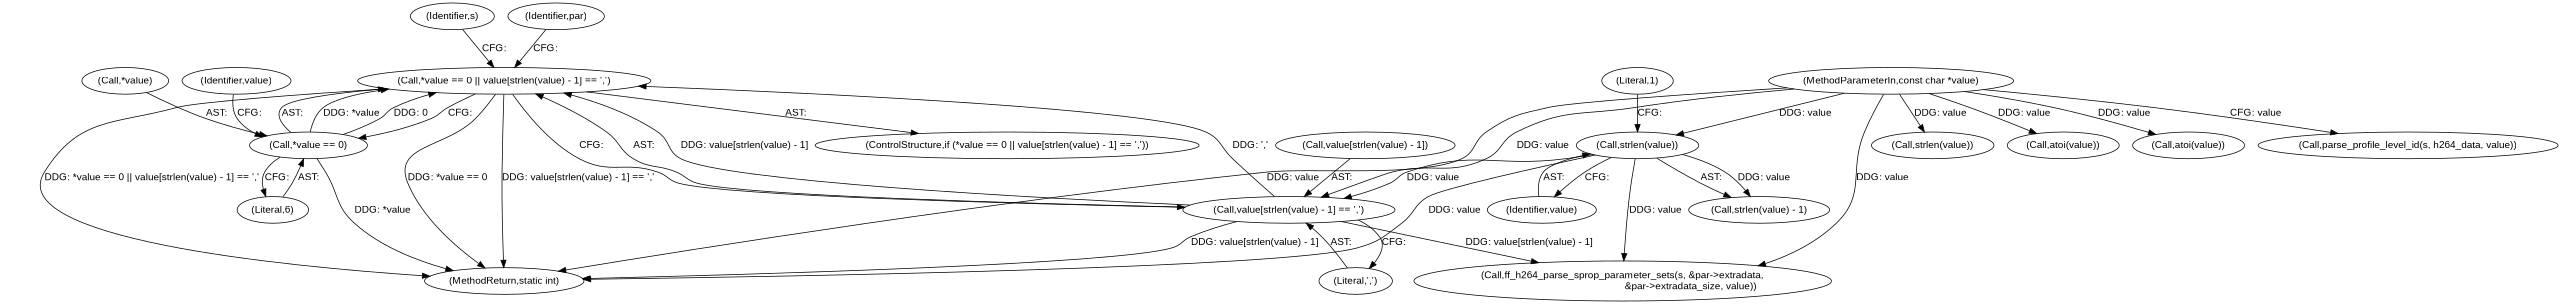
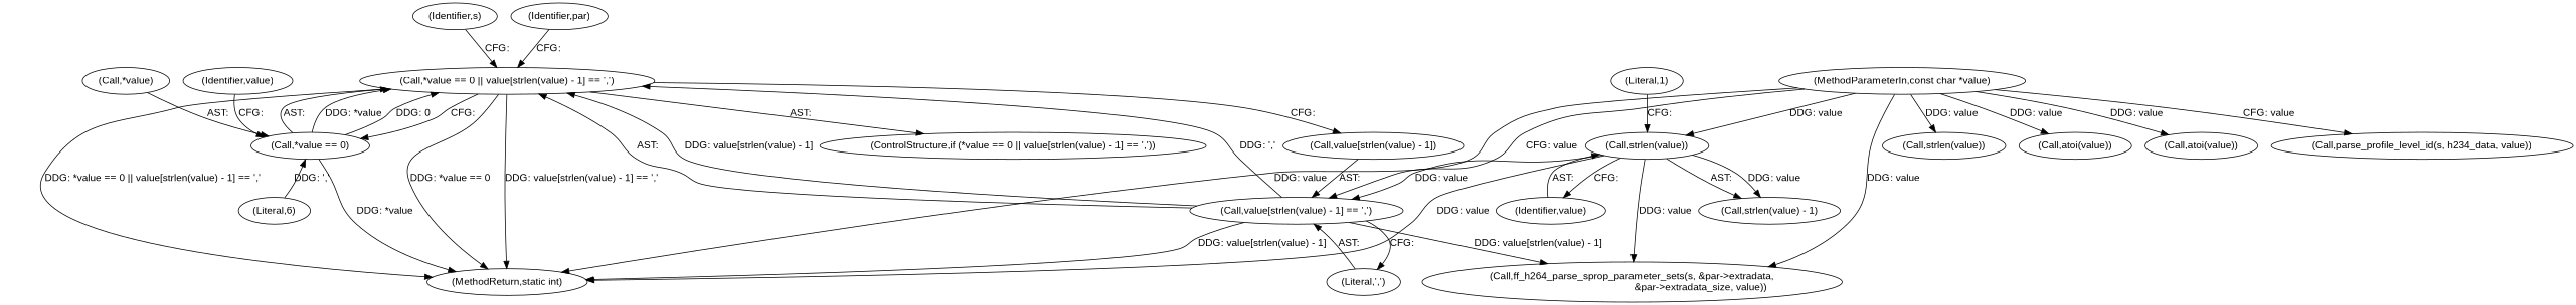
  digraph {
    fontname="Liberation Sans"
    node [fontname="Liberation Sans"]
    edge [fontname="Liberation Sans"]
    n1 [label="(Call,*value == 0 || value[strlen(value) - 1] == ',')"]
    n2 [label="(Call,*value == 0)"]
    n3 [label="(Call,value[strlen(value) - 1] == ',')"]
    n4 [label="(MethodReturn,static int)"]
    n5 [label="(ControlStructure,if (*value == 0 || value[strlen(value) - 1] == ','))"]
    n6 [label="(Literal,6)"]
    n7 [label="(Literal,',')"]
    n8 [label="(Call,ff_h264_parse_sprop_parameter_sets(s, &par->extradata,\n                                                 &par->extradata_size, value))"]
    n9 [label="(Call,strlen(value))"]
    n10 [label="(Identifier,value)"]
    n11 [label="(Call,strlen(value) - 1)"]
    n12 [label="(MethodParameterIn,const char *value)"]
    n13 [label="(Call,strlen(value))"]
    n14 [label="(Call,atoi(value))"]
    n15 [label="(Call,atoi(value))"]
-   n16 [label="(Call,parse_profile_level_id(s, h264_data, value))"]
+   n16 [label="(Call,parse_profile_level_id(s, h234_data, value))"]
    n17 [label="(Literal,1)"]
    n18 [label="(Call,*value)"]
    n19 [label="(Identifier,value)"]
    n20 [label="(Identifier,s)"]
    n21 [label="(Identifier,par)"]
    n22 [label="(Call,value[strlen(value) - 1])"]
    n1 -> n2 [label="CFG: "]
-   n1 -> n3 [label="CFG: "]
+   n1 -> n22 [label="CFG: "]
    n1 -> n4 [label="DDG: *value == 0"]
    n1 -> n4 [label="DDG: value[strlen(value) - 1] == ','"]
    n1 -> n4 [label="DDG: *value == 0 || value[strlen(value) - 1] == ','"]
    n1 -> n5 [label="AST: "]
    n2 -> n1 [label="AST: "]
    n2 -> n1 [label="DDG: *value"]
    n2 -> n1 [label="DDG: 0"]
    n2 -> n4 [label="DDG: *value"]
-   n2 -> n6 [label="CFG: "]
    n3 -> n1 [label="AST: "]
    n3 -> n1 [label="DDG: value[strlen(value) - 1]"]
    n3 -> n1 [label="DDG: ','"]
    n3 -> n4 [label="DDG: value[strlen(value) - 1]"]
    n3 -> n7 [label="CFG: "]
    n3 -> n8 [label="DDG: value[strlen(value) - 1]"]
-   n6 -> n2 [label="AST: "]
+   n6 -> n2 [label="DDG: ','"]
    n7 -> n3 [label="AST: "]
    n9 -> n3 [label="DDG: value"]
    n9 -> n4 [label="DDG: value"]
    n9 -> n8 [label="DDG: value"]
    n9 -> n10 [label="CFG: "]
    n9 -> n11 [label="AST: "]
    n9 -> n11 [label="DDG: value"]
    n10 -> n9 [label="AST: "]
-   n12 -> n3 [label="DDG: value"]
+   n12 -> n3 [label="CFG: value"]
    n12 -> n4 [label="DDG: value"]
    n12 -> n8 [label="DDG: value"]
    n12 -> n9 [label="DDG: value"]
    n12 -> n13 [label="DDG: value"]
    n12 -> n14 [label="DDG: value"]
    n12 -> n15 [label="DDG: value"]
    n12 -> n16 [label="CFG: value"]
    n17 -> n9 [label="CFG: "]
    n18 -> n2 [label="AST: "]
    n19 -> n2 [label="CFG: "]
    n20 -> n1 [label="CFG: "]
    n21 -> n1 [label="CFG: "]
    n22 -> n3 [label="AST: "]
  }
